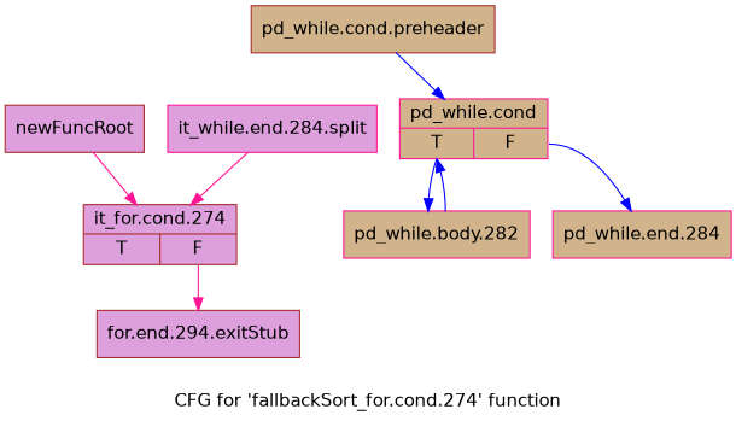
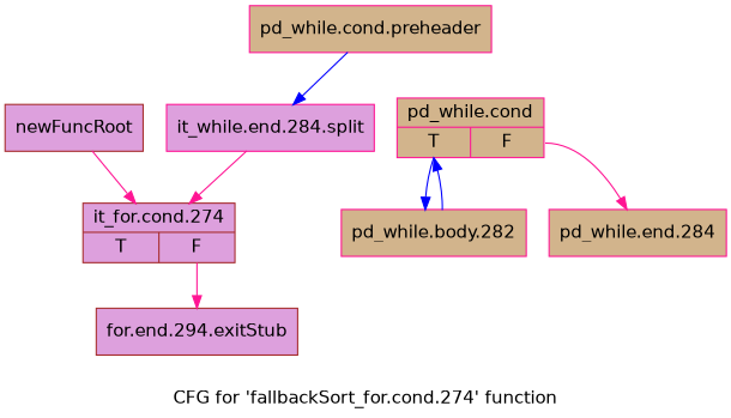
  digraph {
    fontname="DejaVu Sans"
    label="CFG for 'fallbackSort_for.cond.274' function"
    node [color=deeppink fillcolor=plum fontname="DejaVu Sans" shape=record style=filled]
    edge [color=blue fontname="DejaVu Sans"]
    n1 [color=brown label="{newFuncRoot}"]
    n2 [color=brown label="{it_for.cond.274|{<s0>T|<s1>F}}"]
    n3 [color=brown label="{for.end.294.exitStub}"]
-   n4 [color=brown fillcolor=tan label="{pd_while.cond.preheader}"]
+   n4 [fillcolor=tan label="{pd_while.cond.preheader}"]
    n5 [fillcolor=tan label="{pd_while.cond|{<s0>T|<s1>F}}"]
    n6 [fillcolor=tan label="{pd_while.body.282}"]
    n7 [fillcolor=tan label="{pd_while.end.284}"]
    n8 [label="{it_while.end.284.split}"]
    n1 -> n2 [color=deeppink]
    n2 -> n3 [color=deeppink tailport=s1]
-   n4 -> n5
+   n4 -> n8
    n5 -> n6 [tailport=s0]
-   n5 -> n7 [tailport=s1]
+   n5 -> n7 [color=deeppink tailport=s1]
    n6 -> n5
    n8 -> n2 [color=deeppink]
  }
